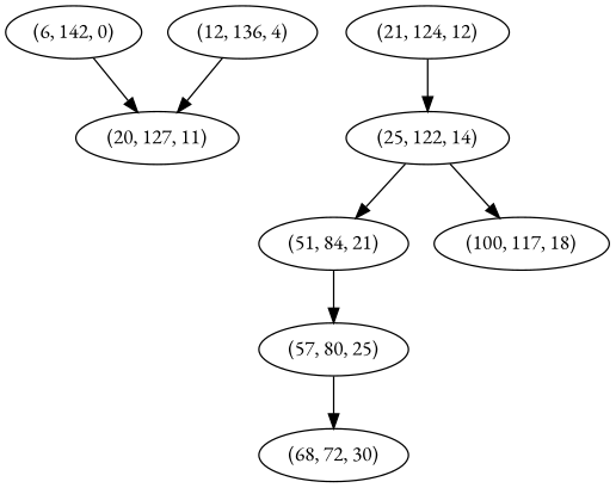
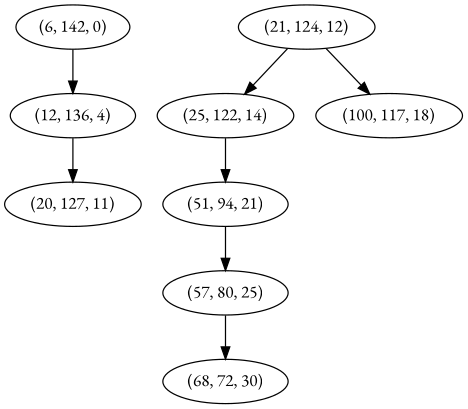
  digraph {
    fontname="EB Garamond"
    node [fontname="EB Garamond"]
    edge [fontname="EB Garamond"]
    "(6, 142, 0)"
    "(12, 136, 4)"
    "(20, 127, 11)"
    "(21, 124, 12)"
    "(25, 122, 14)"
-   "(51, 84, 21)"
+   "(51, 84, 21)" [label="(51, 94, 21)"]
    "(100, 117, 18)"
    "(57, 80, 25)"
    "(68, 72, 30)"
-   "(6, 142, 0)" -> "(20, 127, 11)"
+   "(6, 142, 0)" -> "(12, 136, 4)"
    "(12, 136, 4)" -> "(20, 127, 11)"
    "(21, 124, 12)" -> "(25, 122, 14)"
    "(25, 122, 14)" -> "(51, 84, 21)"
-   "(25, 122, 14)" -> "(100, 117, 18)"
+   "(21, 124, 12)" -> "(100, 117, 18)"
    "(51, 84, 21)" -> "(57, 80, 25)"
    "(57, 80, 25)" -> "(68, 72, 30)"
  }
